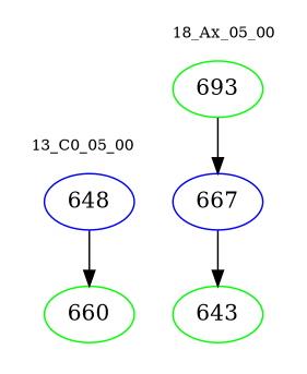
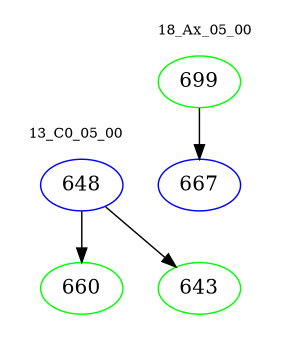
  digraph {
    node [color=green]
    edge [color=black]
    n1 [color=blue label=667]
    n2 [label=643]
-   n3 [label=693]
+   n3 [label=699]
    n4 [color=blue label=648]
    n5 [label=660]
    subgraph cluster_1 {
      color=white
      fontsize=10
      label="18_Ax_05_00"
      n1
      n2
      n3
    }
    subgraph cluster_2 {
      color=white
      fontsize=10
      label="13_C0_05_00"
      n4
      n5
    }
-   n1 -> n2
+   n4 -> n2
    n3 -> n1
    n4 -> n5
  }
